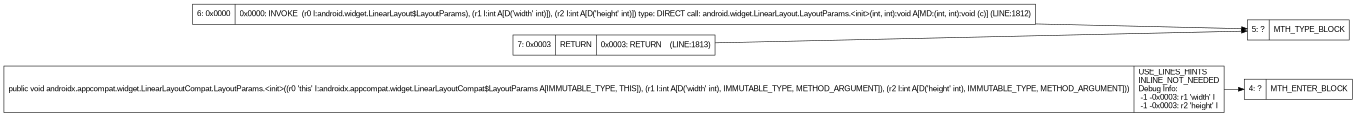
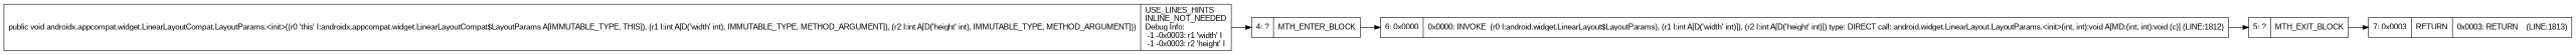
  digraph {
    fontname="Liberation Sans"
    rankdir=LR
    node [fontname="Liberation Sans" shape=record]
    edge [fontname="Liberation Sans"]
    n1 [label="{4\:\ ?|MTH_ENTER_BLOCK\l}"]
    n2 [label="{6\:\ 0x0000|0x0000: INVOKE  (r0 I:android.widget.LinearLayout$LayoutParams), (r1 I:int A[D('width' int)]), (r2 I:int A[D('height' int)]) type: DIRECT call: android.widget.LinearLayout.LayoutParams.\<init\>(int, int):void A[MD:(int, int):void (c)] (LINE:1812)\l}"]
-   n3 [label="{5\:\ ?|MTH_TYPE_BLOCK\l}"]
+   n3 [label="{5\:\ ?|MTH_EXIT_BLOCK\l}"]
    n4 [label="{7\:\ 0x0003|RETURN\l|0x0003: RETURN    (LINE:1813)\l}"]
    n5 [label="{public void androidx.appcompat.widget.LinearLayoutCompat.LayoutParams.\<init\>((r0 'this' I:androidx.appcompat.widget.LinearLayoutCompat$LayoutParams A[IMMUTABLE_TYPE, THIS]), (r1 I:int A[D('width' int), IMMUTABLE_TYPE, METHOD_ARGUMENT]), (r2 I:int A[D('height' int), IMMUTABLE_TYPE, METHOD_ARGUMENT]))  | USE_LINES_HINTS\lINLINE_NOT_NEEDED\lDebug Info:\l  \-1 \-0x0003: r1 'width' I\l  \-1 \-0x0003: r2 'height' I\l}"]
+   n1 -> n2
    n2 -> n3
-   n4 -> n3
+   n3 -> n4
    n5 -> n1
  }
